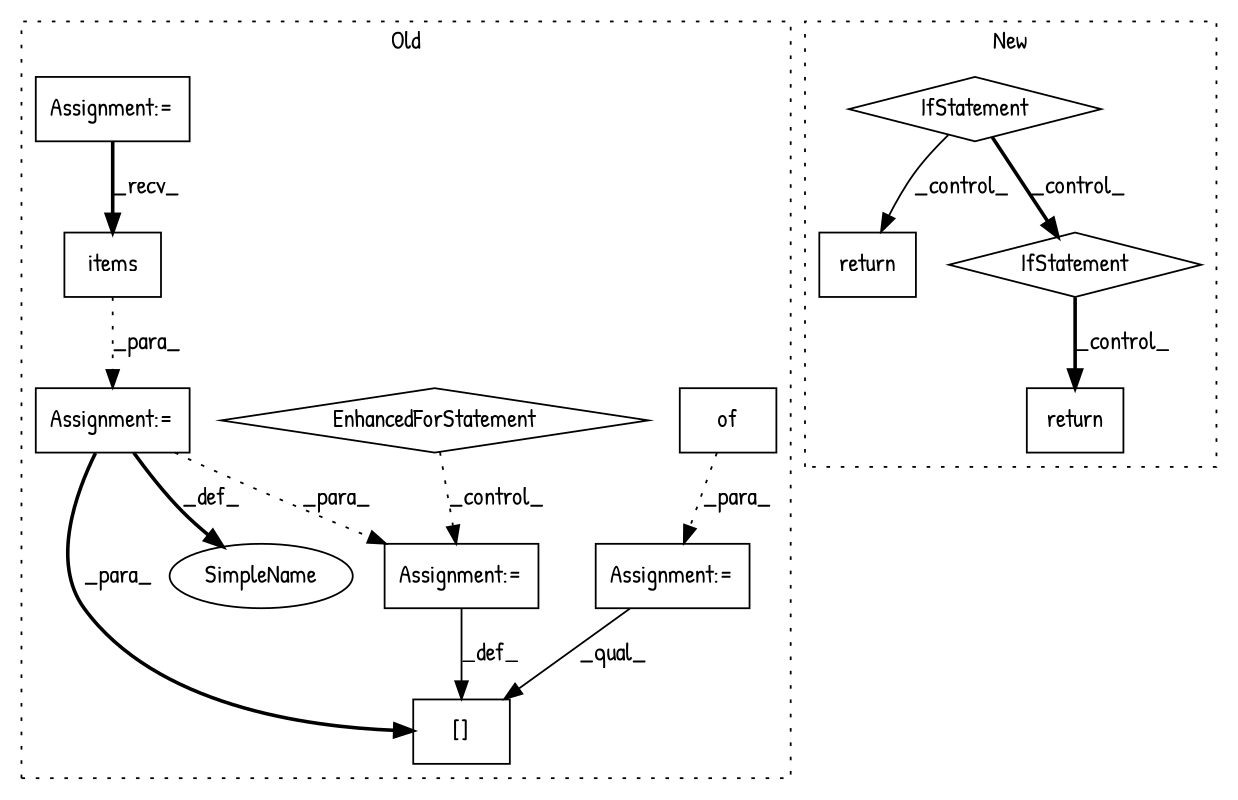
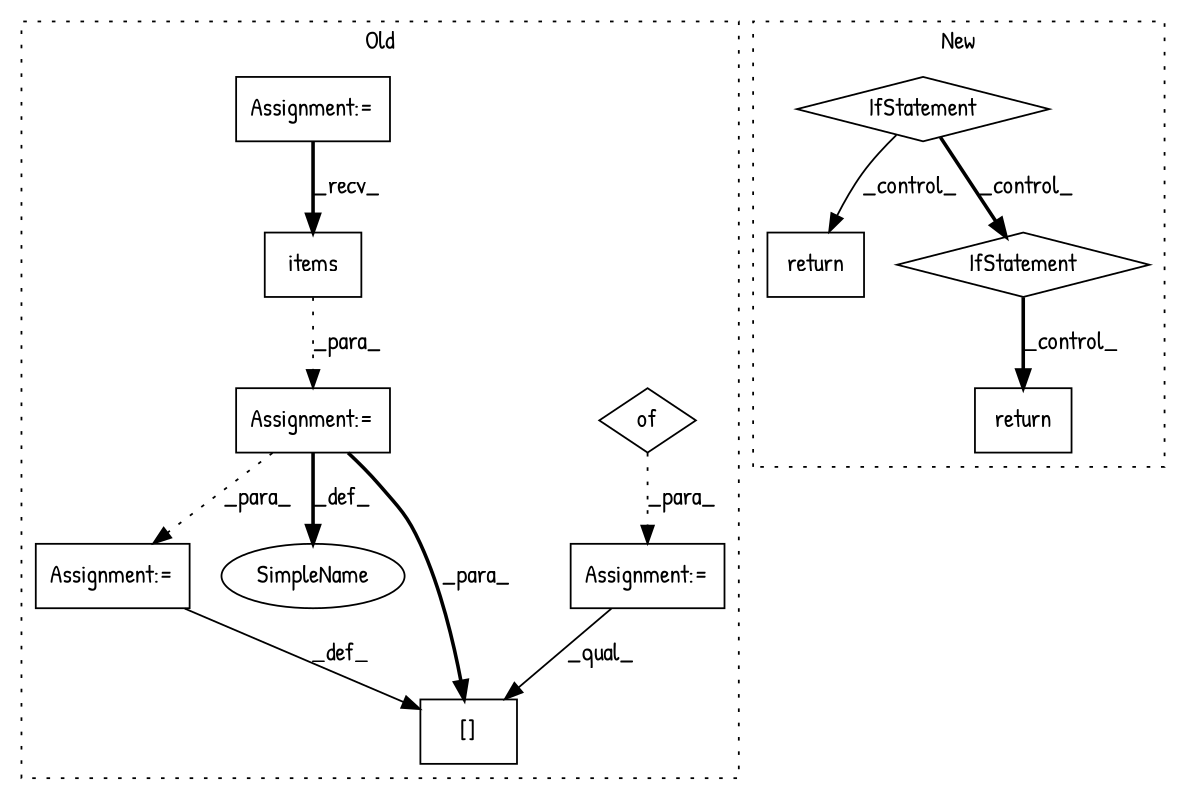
  digraph {
    fontname="Patrick Hand"
    node [a=7 fontname="Patrick Hand" l=7 s="2610,2708" shape=box]
    edge [fontname="Patrick Hand" style=bold]
    n1 [a=32 label=items s=2701]
    n2 [l="74,2" label="Assignment:="]
-   n3 [a=70 l="74,2" label=EnhancedForStatement shape=diamond]
    n4 [l=1 label="Assignment:=" s=3016]
    n5 [a=42 l=3 label=SimpleName s=2688 shape=ellipse]
    n6 [a=2 l="4,1" label="[]" s="3008,3015"]
-   n7 [a=32 l=4 label=of s=2598]
+   n7 [a=32 l=4 label=of s=2598 shape=diamond]
    n8 [l=1 label="Assignment:=" s=2593]
    n9 [l=6 label="Assignment:=" s=1732]
    n10 [a=25 l="4,2" label=IfStatement s="1948,1968" shape=diamond]
    n11 [a=41 label=return s=3124]
    n12 [a=25 l="4,2" label=IfStatement s="1978,2004" shape=diamond]
    n13 [a=41 label=return s=2091]
    subgraph cluster_1 {
      label=Old
      style=dotted
      n1
      n2
-     n3
      n4
      n5
      n6
      n7
      n8
      n9
    }
    subgraph cluster_2 {
      label=New
      style=dotted
      n10
      n11
      n12
      n13
    }
    n1 -> n2 [label=_para_ style=dotted]
    n2 -> n4 [label=_para_ style=dotted]
    n2 -> n5 [label=_def_]
    n2 -> n6 [label=_para_]
-   n3 -> n4 [label=_control_ style=dotted]
    n4 -> n6 [label=_def_ style=solid]
    n7 -> n8 [label=_para_ style=dotted]
    n8 -> n6 [label=_qual_ style=solid]
    n9 -> n1 [label=_recv_]
    n10 -> n11 [label=_control_ style=solid]
    n10 -> n12 [label=_control_]
    n12 -> n13 [label=_control_]
  }
